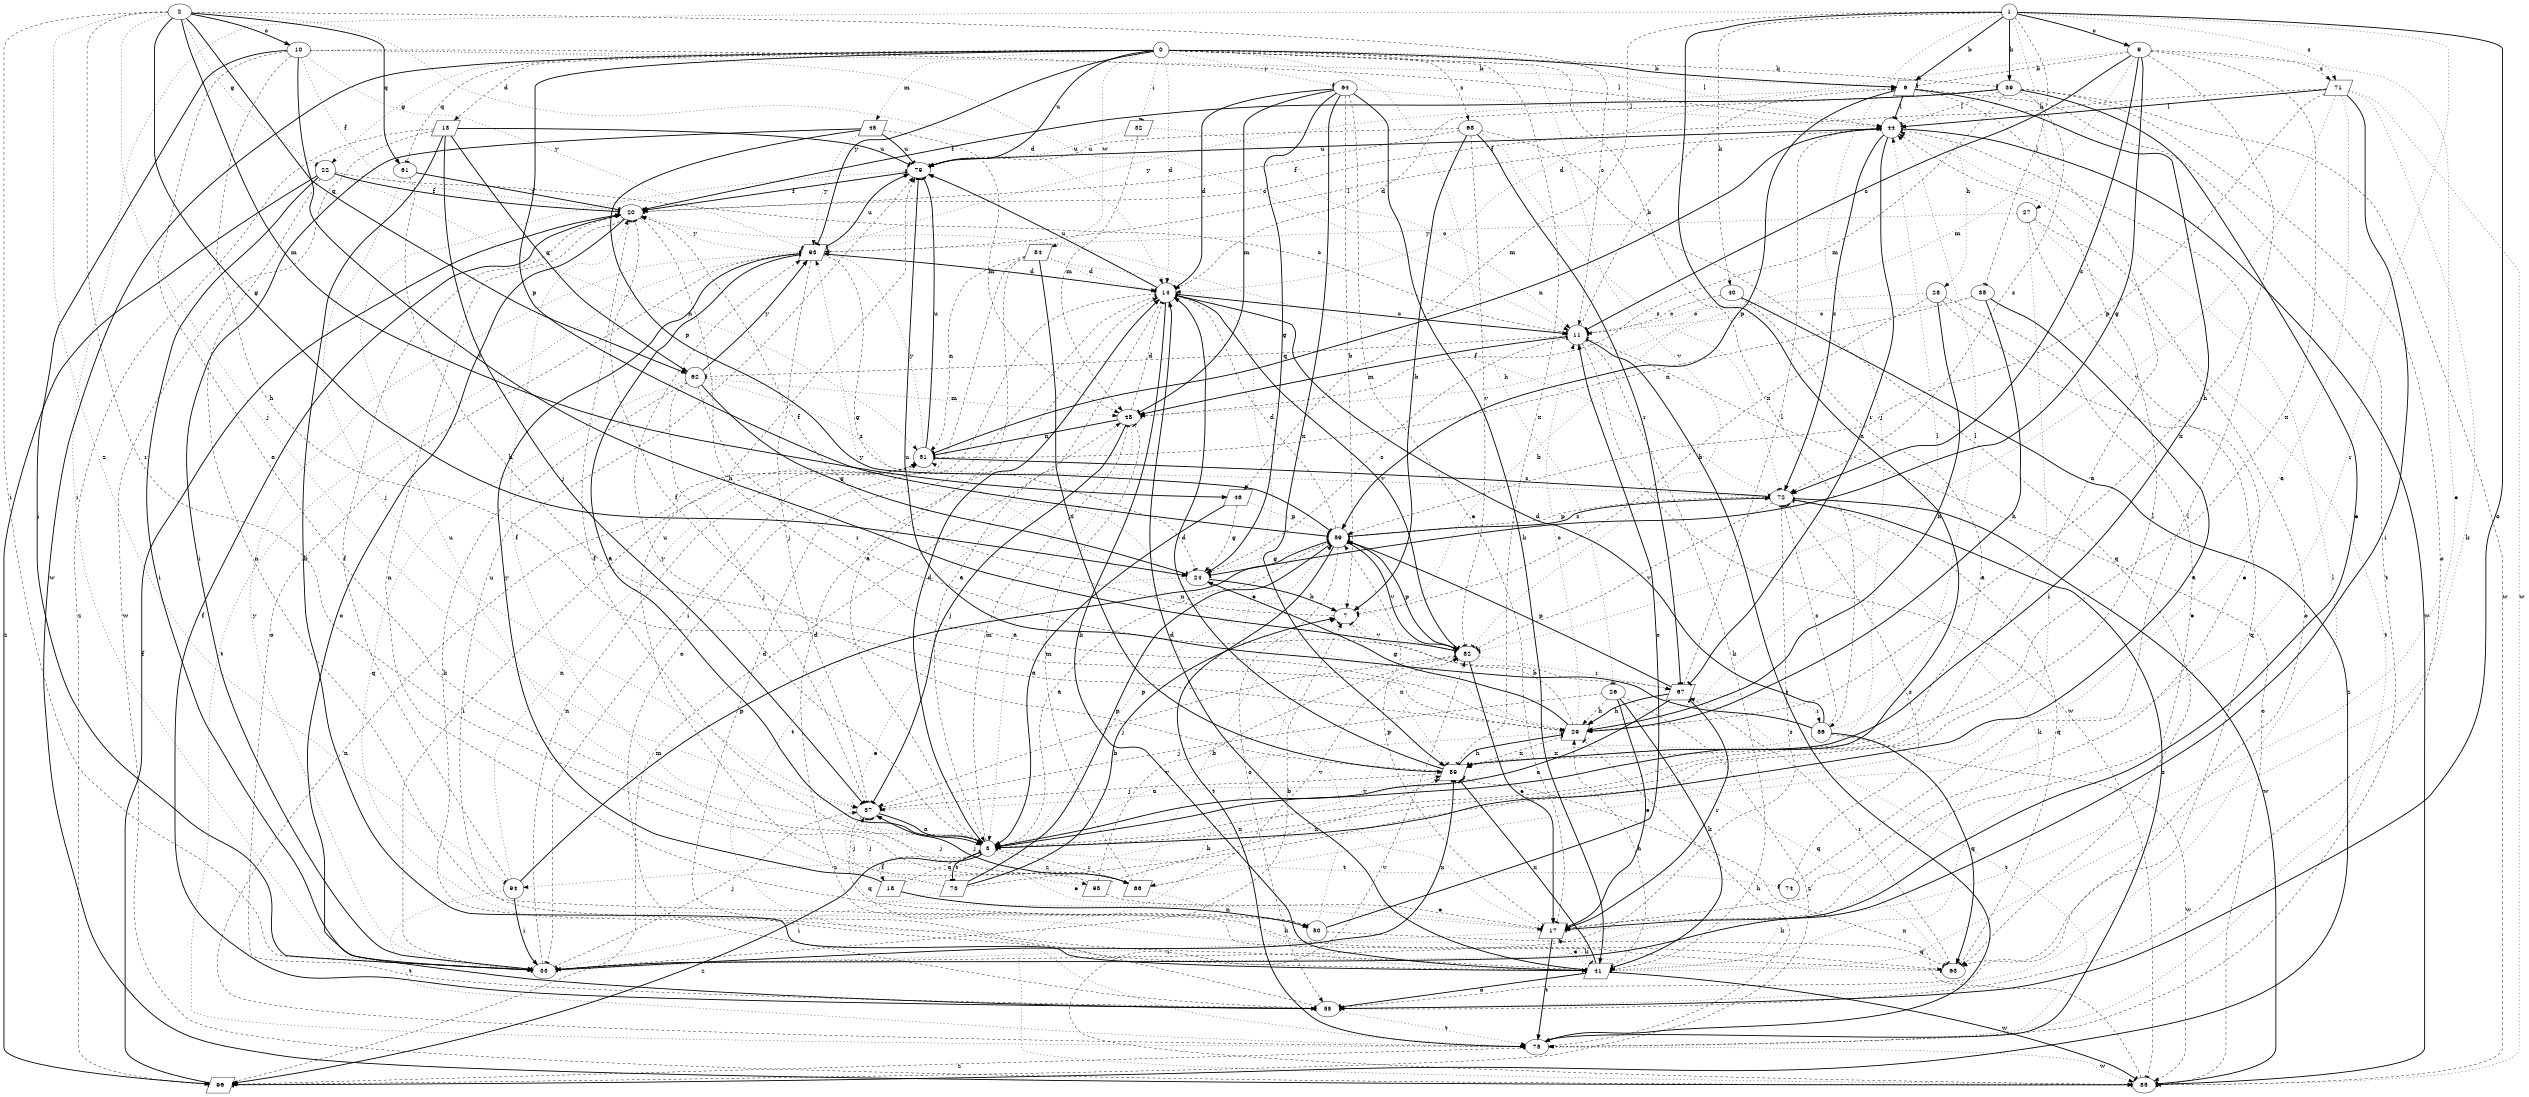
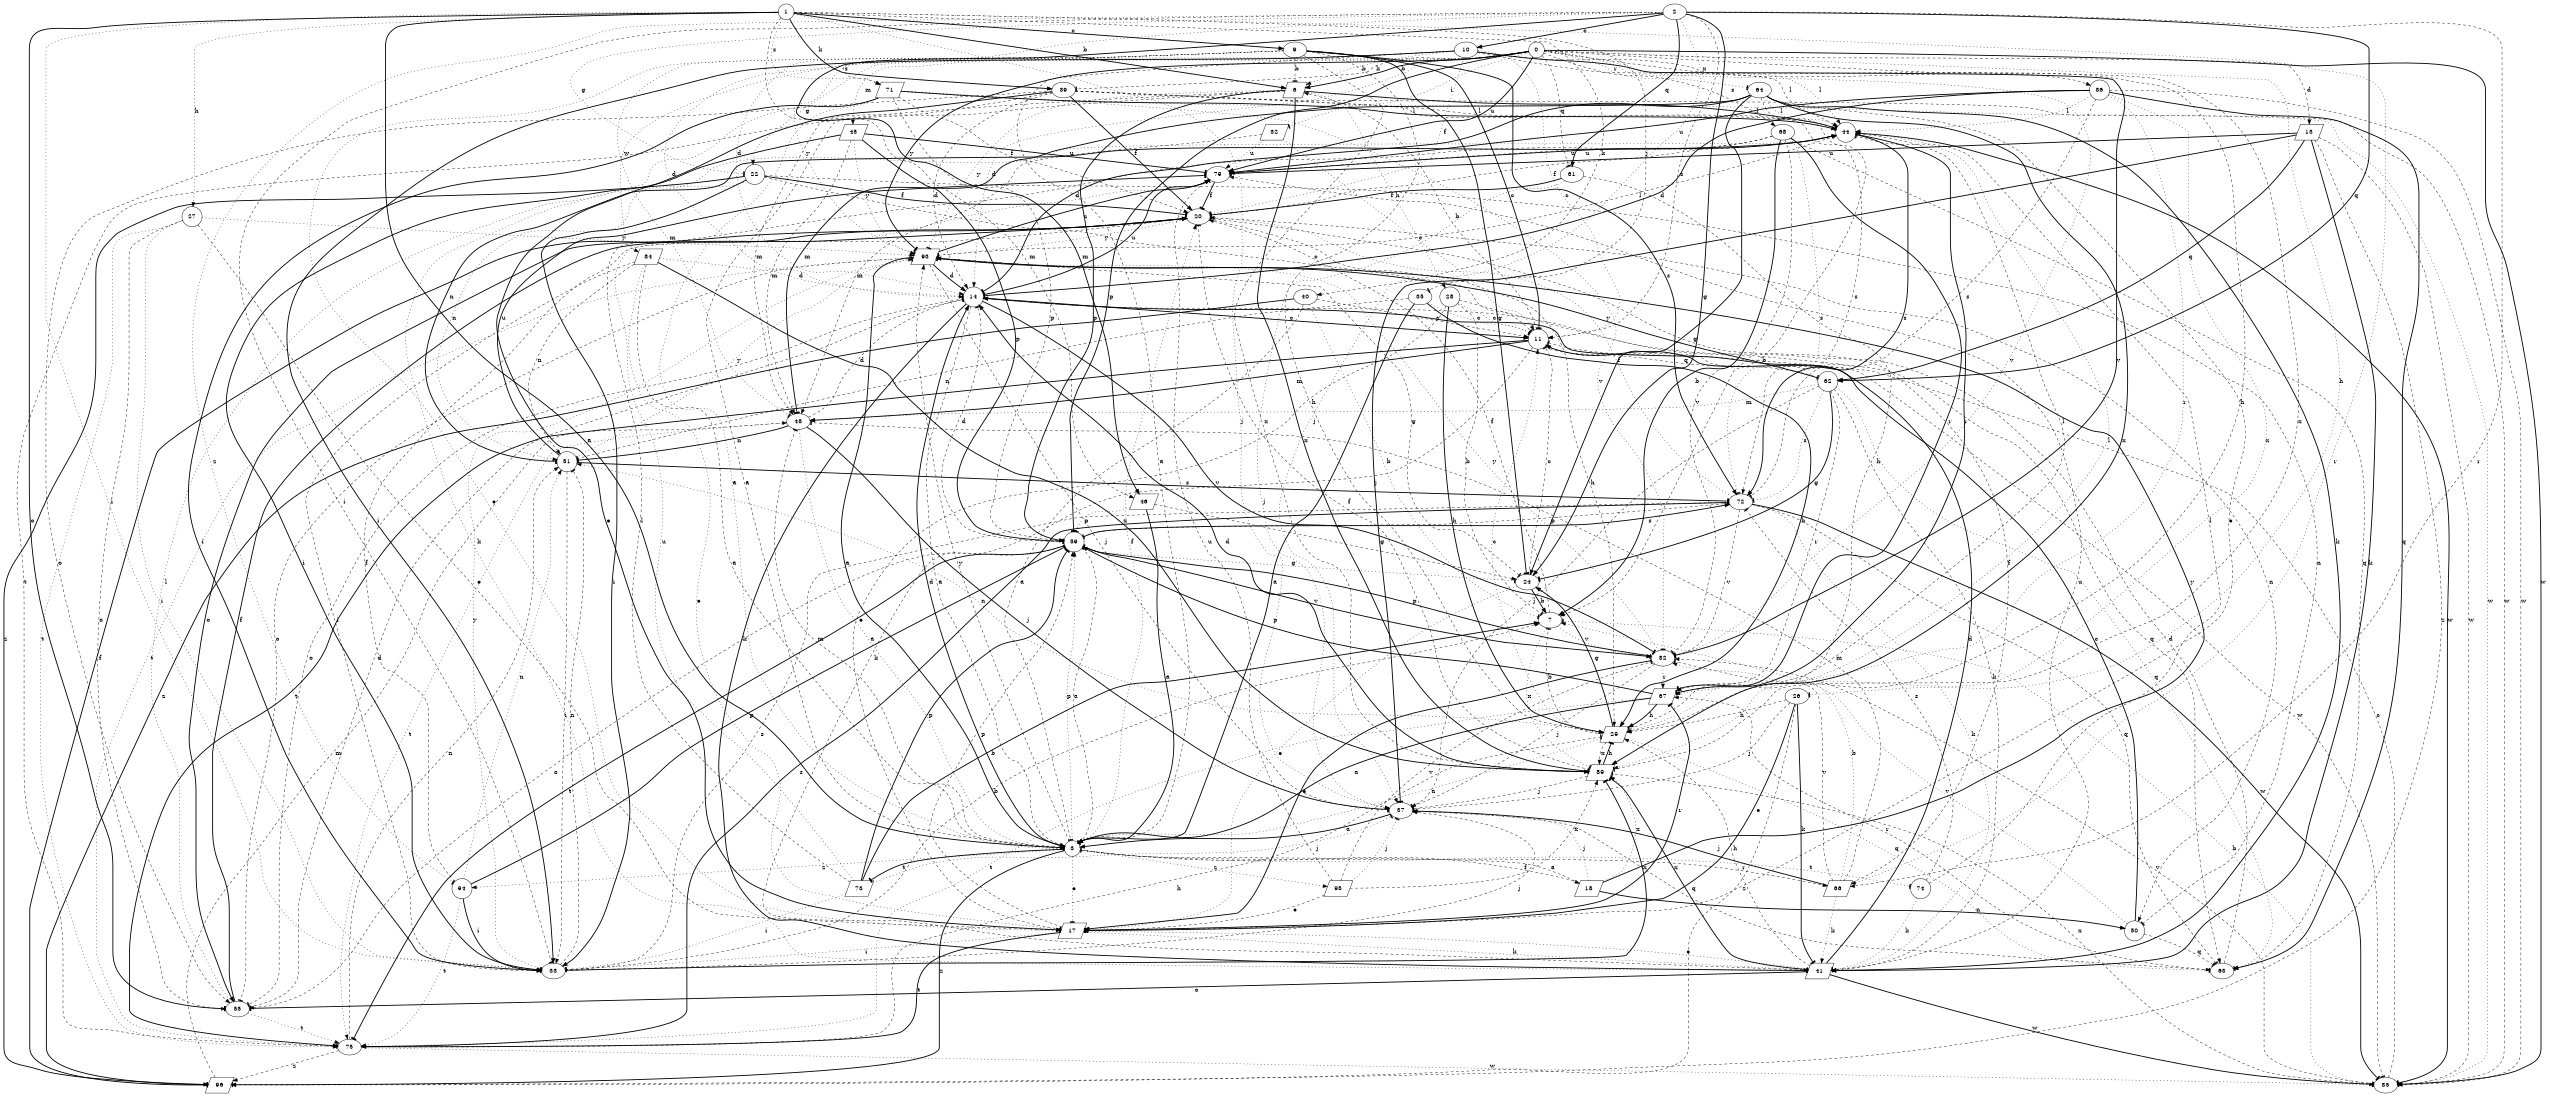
  strict digraph {
    node [shape=ellipse]
    edge [arrowhead=normal style=dashed]
    0 [shape=circle]
    6 [shape=parallelogram]
    13 [shape=parallelogram]
    14 [shape=circle]
    22 [shape=circle]
    26
    32 [shape=parallelogram]
    39
    44 [shape=circle]
    45 [shape=parallelogram]
    59 [shape=circle]
    61
    64
    68
    79
    82
    84 [shape=parallelogram]
    85
    86 [shape=circle]
    89 [shape=parallelogram]
    93 [shape=parallelogram]
    3 [shape=circle]
    28 [shape=circle]
    75
    37
    62 [shape=circle]
    96 [shape=parallelogram]
    41 [shape=parallelogram]
    55
    11 [shape=circle]
    33
    20
    50 [shape=circle]
    51 [shape=circle]
    17 [shape=parallelogram]
    29 [shape=parallelogram]
    48
    72
    67 [shape=parallelogram]
    24
    7
    63
    1 [shape=circle]
    9
    27 [shape=circle]
    35
    40
    46 [shape=parallelogram]
    66 [shape=parallelogram]
    71 [shape=parallelogram]
    94 [shape=circle]
    18 [shape=parallelogram]
    73 [shape=parallelogram]
    74 [shape=circle]
    95 [shape=parallelogram]
    2
    10
    0 -> 6 [label=b style=bold]
    0 -> 13 [label=d]
    0 -> 14 [label=d style=dotted]
    0 -> 22 [label=g style=dotted]
    0 -> 26 [arrowhead=tee label=h style=dotted]
    0 -> 32 [arrowhead=tee label=i style=dotted]
    0 -> 39 [arrowhead=tee label=k]
    0 -> 44 [label=l style=dotted]
    0 -> 45 [label=m style=dotted]
    0 -> 59 [arrowhead=tee label=p style=bold]
    0 -> 61 [arrowhead=tee label=q]
    0 -> 64 [arrowhead=tee label=r style=dotted]
    0 -> 68 [label=s]
    0 -> 79 [label=u style=bold]
    0 -> 82 [arrowhead=tee label=v style=dotted]
    0 -> 84 [label=w style=dotted]
    0 -> 85 [label=w style=bold]
    0 -> 86 [label=x]
    0 -> 89 [arrowhead=tee label=x]
    0 -> 93 [arrowhead=tee label=y style=bold]
    6 -> 44 [arrowhead=tee label=l style=bold]
    6 -> 59 [label=p style=bold]
    6 -> 89 [arrowhead=tee label=x style=bold]
    6 -> 93 [arrowhead=tee label=y style=dotted]
    6 -> 3 [arrowhead=tee label=a]
    6 -> 28 [label=h style=dotted]
    6 -> 75 [label=t]
    13 -> 79 [arrowhead=tee label=u style=bold]
    13 -> 85 [arrowhead=tee label=w]
    13 -> 37 [arrowhead=tee label=j style=bold]
    13 -> 62 [label=q style=bold]
    13 -> 96 [arrowhead=tee label=z]
    13 -> 41 [label=k style=bold]
    14 -> 79 [label=u style=bold]
    14 -> 82 [arrowhead=tee label=v style=bold]
    14 -> 3 [label=a]
    14 -> 41 [arrowhead=tee label=k style=bold]
    14 -> 55 [arrowhead=tee label=o]
    14 -> 11 [label=c style=bold]
    22 -> 96 [label=z style=bold]
    22 -> 11 [arrowhead=tee label=c]
    22 -> 33 [label=i style=bold]
    22 -> 20 [arrowhead=tee label=f style=bold]
    22 -> 50 [arrowhead=tee label=n]
    22 -> 51 [label=n style=dotted]
    26 -> 37 [arrowhead=tee label=j]
    26 -> 96 [label=z]
    26 -> 41 [arrowhead=tee label=k style=bold]
    26 -> 17 [arrowhead=tee label=e style=bold]
    26 -> 29 [label=h]
    32 -> 79 [label=u style=dotted]
    32 -> 11 [label=c style=dotted]
    32 -> 48 [label=m]
    39 -> 14 [label=d]
    39 -> 44 [arrowhead=tee label=l]
    39 -> 85 [label=w]
    39 -> 55 [label=o]
    39 -> 20 [label=f style=bold]
    39 -> 17 [label=e style=bold]
    39 -> 48 [label=m]
    39 -> 72 [label=s]
    44 -> 79 [label=u style=bold]
    44 -> 85 [arrowhead=tee label=w style=bold]
    44 -> 51 [arrowhead=tee label=n style=bold]
    44 -> 72 [label=s style=bold]
    44 -> 67 [arrowhead=tee label=r style=bold]
    45 -> 59 [arrowhead=tee label=p style=bold]
    45 -> 79 [arrowhead=tee label=u style=bold]
    45 -> 93 [label=y style=dotted]
    45 -> 33 [label=i style=bold]
    45 -> 48 [label=m]
    59 -> 14 [arrowhead=tee label=d]
    59 -> 82 [label=v style=bold]
    59 -> 3 [arrowhead=tee label=a]
    59 -> 75 [arrowhead=tee label=t style=bold]
    59 -> 55 [label=o]
    59 -> 72 [label=s style=bold]
    59 -> 24 [arrowhead=tee label=g style=dotted]
    61 -> 37 [label=j style=dotted]
    61 -> 20 [arrowhead=tee label=f style=bold]
    61 -> 29 [arrowhead=tee label=h]
    64 -> 14 [arrowhead=tee label=d style=bold]
    64 -> 44 [label=l style=dotted]
    64 -> 89 [label=x style=bold]
    64 -> 41 [label=k style=bold]
    64 -> 17 [arrowhead=tee label=e]
    64 -> 48 [arrowhead=tee label=m style=bold]
    64 -> 24 [label=g style=bold]
    64 -> 7 [label=b]
    68 -> 79 [arrowhead=tee label=u]
    68 -> 82 [arrowhead=tee label=v]
    68 -> 20 [arrowhead=tee label=f]
    68 -> 72 [arrowhead=tee label=s style=dotted]
    68 -> 67 [arrowhead=tee label=r style=bold]
    68 -> 7 [label=b style=bold]
    68 -> 63 [label=q]
    79 -> 20 [arrowhead=tee label=f style=bold]
    82 -> 59 [arrowhead=tee label=p style=bold]
    82 -> 93 [label=y style=dotted]
    82 -> 37 [label=j]
    82 -> 17 [label=e style=bold]
    82 -> 67 [label=r style=dotted]
    84 -> 14 [arrowhead=tee label=d style=dotted]
    84 -> 89 [label=x style=bold]
    84 -> 3 [arrowhead=tee label=a]
    84 -> 33 [arrowhead=tee label=i]
    84 -> 51 [label=n]
    84 -> 17 [arrowhead=tee label=e style=dotted]
    85 -> 82 [label=v]
    85 -> 89 [arrowhead=tee label=x]
    85 -> 11 [arrowhead=tee label=c]
    85 -> 7 [arrowhead=tee label=b style=dotted]
    86 -> 14 [arrowhead=tee label=d style=bold]
    86 -> 44 [label=l style=dotted]
    86 -> 79 [arrowhead=tee label=u style=bold]
    86 -> 85 [label=w]
    86 -> 89 [label=x style=dotted]
    86 -> 72 [arrowhead=tee label=s]
-   67 -> 86 [label=r style=dotted]
+   86 -> 67 [label=r style=dotted]
    86 -> 63 [label=q style=bold]
    89 -> 14 [label=d style=bold]
    89 -> 37 [arrowhead=tee label=j]
    89 -> 20 [arrowhead=tee label=f]
    89 -> 29 [arrowhead=tee label=h style=bold]
    93 -> 14 [label=d style=bold]
    93 -> 44 [label=l]
    93 -> 79 [label=u style=bold]
    93 -> 3 [label=a style=bold]
    93 -> 75 [arrowhead=tee label=t style=dotted]
    93 -> 37 [arrowhead=tee label=j]
    93 -> 55 [arrowhead=tee label=o]
    93 -> 24 [arrowhead=tee label=g]
    3 -> 14 [label=d style=bold]
    3 -> 59 [label=p style=dotted]
    3 -> 93 [label=y]
    3 -> 96 [label=z style=bold]
    3 -> 20 [label=f style=dotted]
    3 -> 17 [arrowhead=tee label=e style=dotted]
    3 -> 48 [arrowhead=tee label=m]
    3 -> 66 [label=r]
    3 -> 94 [label=z style=dotted]
    3 -> 18 [label=f]
    3 -> 73 [arrowhead=tee label=t style=bold]
    3 -> 74 [arrowhead=tee label=t style=dotted]
    3 -> 95 [label=z style=dotted]
    28 -> 11 [arrowhead=tee label=c style=dotted]
    28 -> 17 [arrowhead=tee label=e]
    28 -> 29 [label=h style=bold]
    28 -> 7 [arrowhead=tee label=b]
    28 -> 63 [label=q]
    75 -> 85 [label=w style=dotted]
    75 -> 96 [label=z]
    75 -> 51 [label=n]
    75 -> 29 [arrowhead=tee label=h]
    75 -> 72 [arrowhead=tee label=s style=bold]
    37 -> 3 [label=a style=bold]
    37 -> 63 [label=q]
    62 -> 93 [label=y style=bold]
    62 -> 37 [arrowhead=tee label=j]
    62 -> 41 [label=k]
    62 -> 48 [label=m style=dotted]
    62 -> 72 [arrowhead=tee label=s style=dotted]
    62 -> 67 [label=r]
    62 -> 24 [arrowhead=tee label=g style=bold]
    62 -> 63 [arrowhead=tee label=q style=dotted]
    96 -> 20 [label=f style=bold]
    96 -> 48 [label=m]
    41 -> 14 [label=d style=bold]
    41 -> 79 [label=u]
    41 -> 85 [arrowhead=tee label=w style=bold]
    41 -> 89 [arrowhead=tee label=x style=bold]
    41 -> 55 [arrowhead=tee label=o style=bold]
    41 -> 17 [label=e style=dotted]
    41 -> 29 [label=h]
    55 -> 14 [arrowhead=tee label=d]
    55 -> 44 [label=l style=dotted]
    55 -> 75 [label=t style=dotted]
    55 -> 20 [label=f style=bold]
    11 -> 6 [label=b]
    11 -> 85 [arrowhead=tee label=w]
    11 -> 75 [label=t style=bold]
    11 -> 62 [arrowhead=tee label=q]
    11 -> 41 [label=k]
    11 -> 48 [label=m style=bold]
    33 -> 89 [arrowhead=tee label=x style=bold]
    33 -> 93 [arrowhead=tee label=y style=dotted]
    33 -> 37 [label=j]
    33 -> 51 [arrowhead=tee label=n]
    33 -> 72 [arrowhead=tee label=s]
    33 -> 7 [label=b]
    20 -> 93 [arrowhead=tee label=y style=dotted]
    20 -> 55 [label=o style=bold]
    20 -> 50 [label=n]
    20 -> 29 [label=h]
    50 -> 82 [label=v style=dotted]
    50 -> 11 [label=c style=bold]
    50 -> 63 [arrowhead=tee label=q]
    51 -> 79 [arrowhead=tee label=u style=bold]
    51 -> 93 [label=y style=dotted]
    51 -> 33 [label=i]
    51 -> 72 [arrowhead=tee label=s style=bold]
    17 -> 59 [label=p]
    17 -> 75 [label=t style=bold]
    17 -> 41 [arrowhead=tee label=k style=dotted]
    17 -> 33 [arrowhead=tee label=i style=dotted]
    17 -> 67 [arrowhead=tee label=r style=bold]
    29 -> 44 [label=l style=dotted]
    29 -> 89 [label=x]
    29 -> 3 [arrowhead=tee label=a style=dotted]
    29 -> 11 [label=c style=dotted]
    29 -> 51 [label=n style=dotted]
    29 -> 24 [label=g style=bold]
    29 -> 7 [arrowhead=tee label=b]
    29 -> 63 [arrowhead=tee label=q style=dotted]
    48 -> 14 [arrowhead=tee label=d]
    48 -> 3 [label=a style=dotted]
    48 -> 75 [label=t style=dotted]
    48 -> 37 [arrowhead=tee label=j style=bold]
    48 -> 51 [arrowhead=tee label=n style=bold]
    72 -> 59 [arrowhead=tee label=p]
    72 -> 82 [arrowhead=tee label=v]
    72 -> 85 [arrowhead=tee label=w style=bold]
    72 -> 41 [arrowhead=tee label=k style=dotted]
    72 -> 20 [label=f style=dotted]
    72 -> 63 [arrowhead=tee label=q]
    67 -> 44 [arrowhead=tee label=l]
    67 -> 59 [label=p style=bold]
    67 -> 3 [label=a style=bold]
    67 -> 75 [label=t style=dotted]
    67 -> 29 [label=h style=bold]
    24 -> 11 [arrowhead=tee label=c]
    24 -> 17 [label=e style=dotted]
    24 -> 7 [label=b style=bold]
    7 -> 82 [arrowhead=tee label=v style=dotted]
    7 -> 89 [arrowhead=tee label=x style=dotted]
    7 -> 20 [label=f]
    63 -> 14 [label=d]
    63 -> 67 [label=r]
    1 -> 6 [label=b style=bold]
    1 -> 39 [label=k style=bold]
    1 -> 3 [arrowhead=tee label=a style=bold]
    1 -> 37 [label=j style=dotted]
    1 -> 55 [arrowhead=tee label=o style=bold]
    1 -> 33 [arrowhead=tee label=i style=dotted]
    1 -> 9 [label=c style=bold]
    1 -> 27 [label=h style=dotted]
    1 -> 35 [arrowhead=tee label=j]
    1 -> 40 [label=k]
    1 -> 46 [label=m]
    1 -> 66 [label=r style=dotted]
    1 -> 71 [label=s style=dotted]
    9 -> 6 [arrowhead=tee label=b]
    9 -> 14 [label=d style=dotted]
    9 -> 89 [label=x]
    9 -> 11 [arrowhead=tee label=c style=bold]
    9 -> 17 [arrowhead=tee label=e style=dotted]
    9 -> 29 [label=h]
    9 -> 48 [arrowhead=tee label=m style=dotted]
    9 -> 72 [label=s style=bold]
    9 -> 24 [arrowhead=tee label=g style=bold]
    9 -> 71 [label=s]
    27 -> 93 [label=y style=dotted]
    27 -> 75 [label=t style=dotted]
    27 -> 55 [label=o]
    27 -> 33 [arrowhead=tee label=i style=dotted]
    27 -> 17 [label=e]
    35 -> 3 [label=a style=bold]
    35 -> 11 [arrowhead=tee label=c style=dotted]
    35 -> 51 [arrowhead=tee label=n]
    35 -> 29 [label=h style=bold]
    40 -> 3 [arrowhead=tee label=a]
    40 -> 96 [arrowhead=tee label=z style=bold]
    40 -> 11 [label=c]
    40 -> 7 [arrowhead=tee label=b style=dotted]
    46 -> 59 [arrowhead=tee label=p style=dotted]
    46 -> 3 [label=a style=bold]
    46 -> 24 [label=g]
    66 -> 82 [arrowhead=tee label=v]
    66 -> 37 [label=j style=bold]
    66 -> 41 [label=k style=dotted]
    66 -> 20 [arrowhead=tee label=f]
    66 -> 48 [arrowhead=tee label=m]
    66 -> 7 [label=b style=dotted]
    71 -> 44 [label=l style=bold]
    71 -> 59 [label=p]
    71 -> 82 [arrowhead=tee label=v style=dotted]
    71 -> 85 [label=w style=dotted]
    71 -> 3 [arrowhead=tee label=a style=dotted]
    71 -> 41 [arrowhead=tee label=k style=dotted]
    71 -> 33 [label=i style=bold]
    71 -> 20 [label=f]
    94 -> 59 [arrowhead=tee label=p style=bold]
    94 -> 75 [label=t style=dotted]
    94 -> 33 [label=i style=bold]
    94 -> 20 [label=f]
    94 -> 51 [label=n style=dotted]
    18 -> 89 [label=x style=dotted]
    18 -> 93 [arrowhead=tee label=y style=bold]
    18 -> 3 [arrowhead=tee label=a]
    18 -> 37 [label=j style=dotted]
    18 -> 50 [label=n style=bold]
    73 -> 44 [label=l]
    73 -> 59 [arrowhead=tee label=p style=bold]
    73 -> 79 [arrowhead=tee label=u style=dotted]
    73 -> 37 [arrowhead=tee label=j style=dotted]
    73 -> 33 [arrowhead=tee label=i style=dotted]
    73 -> 7 [label=b style=bold]
    74 -> 44 [arrowhead=tee label=l]
    74 -> 41 [arrowhead=tee label=k style=dotted]
    74 -> 72 [arrowhead=tee label=s]
    95 -> 79 [label=u]
    95 -> 82 [arrowhead=tee label=v]
    95 -> 89 [label=x]
    95 -> 37 [arrowhead=tee label=j style=dotted]
    95 -> 17 [arrowhead=tee label=e]
    2 -> 14 [label=d style=dotted]
    2 -> 22 [arrowhead=tee label=g style=dotted]
    2 -> 61 [label=q style=bold]
    2 -> 37 [label=j style=dotted]
    2 -> 62 [label=q style=bold]
    2 -> 11 [label=c]
    2 -> 33 [arrowhead=tee label=i]
    2 -> 24 [label=g style=bold]
    2 -> 46 [label=m style=bold]
    2 -> 66 [label=r]
    2 -> 94 [arrowhead=tee label=z style=dotted]
    2 -> 10 [label=c style=bold]
    10 -> 6 [label=b style=dotted]
    10 -> 44 [label=l]
    10 -> 82 [arrowhead=tee label=v style=bold]
    10 -> 93 [arrowhead=tee label=y style=dotted]
    10 -> 3 [label=a]
    10 -> 11 [label=c style=dotted]
    10 -> 33 [label=i style=bold]
    10 -> 20 [arrowhead=tee label=f style=dotted]
    10 -> 29 [label=h]
  }
